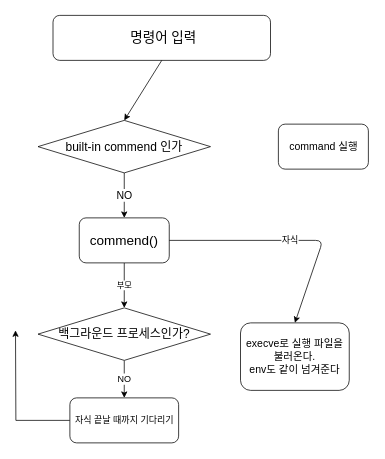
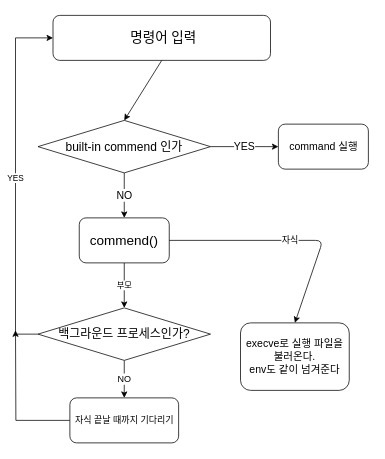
  <mxCell id="0" />
  <mxCell id="1" parent="0" />
  <mxCell id="2" value="NO" style="edgeStyle=orthogonalEdgeStyle;rounded=0;orthogonalLoop=1;jettySize=auto;html=1;exitX=0.5;exitY=1;exitDx=0;exitDy=0;entryX=0.5;entryY=0;entryDx=0;entryDy=0;fontSize=14;" edge="1" parent="1" source="4" target="9"><mxGeometry relative="1" as="geometry" /></mxCell>
+ <mxCell id="3" value="YES" style="edgeStyle=orthogonalEdgeStyle;rounded=0;orthogonalLoop=1;jettySize=auto;html=1;exitX=1;exitY=0.5;exitDx=0;exitDy=0;fontSize=14;" edge="1" parent="1" source="4" target="14"><mxGeometry relative="1" as="geometry"><mxPoint x="360" y="195" as="targetPoint" /></mxGeometry></mxCell>
  <mxCell id="4" value="&lt;font style=&quot;font-size: 16px&quot;&gt;built-in commend 인가&lt;/font&gt;" style="rhombus;whiteSpace=wrap;html=1;" vertex="1" parent="1"><mxGeometry x="50" y="160" width="230" height="70" as="geometry" /></mxCell>
  <mxCell id="5" value="&lt;font style=&quot;font-size: 18px&quot;&gt;&amp;nbsp;명령어 입력&lt;/font&gt;" style="rounded=1;whiteSpace=wrap;html=1;" vertex="1" parent="1"><mxGeometry x="70" y="20" width="290" height="60" as="geometry" /></mxCell>
  <mxCell id="6" value="" style="endArrow=classic;html=1;exitX=0.5;exitY=1;exitDx=0;exitDy=0;entryX=0.5;entryY=0;entryDx=0;entryDy=0;" edge="1" parent="1" source="5" target="4"><mxGeometry width="50" height="50" relative="1" as="geometry"><mxPoint x="255" y="630" as="sourcePoint" /><mxPoint x="305" y="580" as="targetPoint" /></mxGeometry></mxCell>
  <mxCell id="7" value="execve로 실행 파일을 불러온다.&lt;br&gt;env도 같이 넘겨준다" style="rounded=1;whiteSpace=wrap;html=1;fontSize=14;" vertex="1" parent="1"><mxGeometry x="320" y="430" width="145" height="90" as="geometry" /></mxCell>
  <mxCell id="8" value="부모" style="edgeStyle=orthogonalEdgeStyle;rounded=0;orthogonalLoop=1;jettySize=auto;html=1;entryX=0.5;entryY=0;entryDx=0;entryDy=0;" edge="1" parent="1" source="9" target="12"><mxGeometry relative="1" as="geometry" /></mxCell>
  <mxCell id="9" value="commend()" style="rounded=1;whiteSpace=wrap;html=1;fontSize=18;" vertex="1" parent="1"><mxGeometry x="105" y="290" width="120" height="60" as="geometry" /></mxCell>
+ <mxCell id="10" value="YES" style="edgeStyle=orthogonalEdgeStyle;rounded=0;orthogonalLoop=1;jettySize=auto;html=1;entryX=0;entryY=0.5;entryDx=0;entryDy=0;" edge="1" parent="1" source="12" target="5"><mxGeometry relative="1" as="geometry"><mxPoint x="10" y="40" as="targetPoint" /><Array as="points"><mxPoint x="20" y="445" /><mxPoint x="20" y="50" /></Array></mxGeometry></mxCell>
  <mxCell id="11" value="NO" style="edgeStyle=orthogonalEdgeStyle;rounded=0;orthogonalLoop=1;jettySize=auto;html=1;entryX=0.5;entryY=0;entryDx=0;entryDy=0;fontSize=12;" edge="1" parent="1" source="12" target="16"><mxGeometry relative="1" as="geometry" /></mxCell>
  <mxCell id="12" value="&lt;font size=&quot;3&quot;&gt;백그라운드 프로세스인가?&lt;/font&gt;" style="rhombus;whiteSpace=wrap;html=1;" vertex="1" parent="1"><mxGeometry x="50" y="410" width="230" height="70" as="geometry" /></mxCell>
  <mxCell id="13" value="자식" style="endArrow=classic;html=1;fontSize=12;exitX=1;exitY=0.5;exitDx=0;exitDy=0;entryX=0.5;entryY=0;entryDx=0;entryDy=0;" edge="1" parent="1" source="9" target="7"><mxGeometry width="50" height="50" relative="1" as="geometry"><mxPoint x="410" y="630" as="sourcePoint" /><mxPoint x="460" y="580" as="targetPoint" /><Array as="points"><mxPoint x="430" y="320" /></Array></mxGeometry></mxCell>
  <mxCell id="14" value="command 실행" style="rounded=1;whiteSpace=wrap;html=1;fontSize=14;" vertex="1" parent="1"><mxGeometry x="370.5" y="165" width="120" height="60" as="geometry" /></mxCell>
  <mxCell id="15" style="edgeStyle=orthogonalEdgeStyle;rounded=0;orthogonalLoop=1;jettySize=auto;html=1;fontSize=12;" edge="1" parent="1" source="16"><mxGeometry relative="1" as="geometry"><mxPoint x="20" y="440" as="targetPoint" /></mxGeometry></mxCell>
  <mxCell id="16" value="자식 끝날 때까지 기다리기" style="rounded=1;whiteSpace=wrap;html=1;fontSize=12;" vertex="1" parent="1"><mxGeometry x="92.5" y="530" width="145" height="60" as="geometry" /></mxCell>
